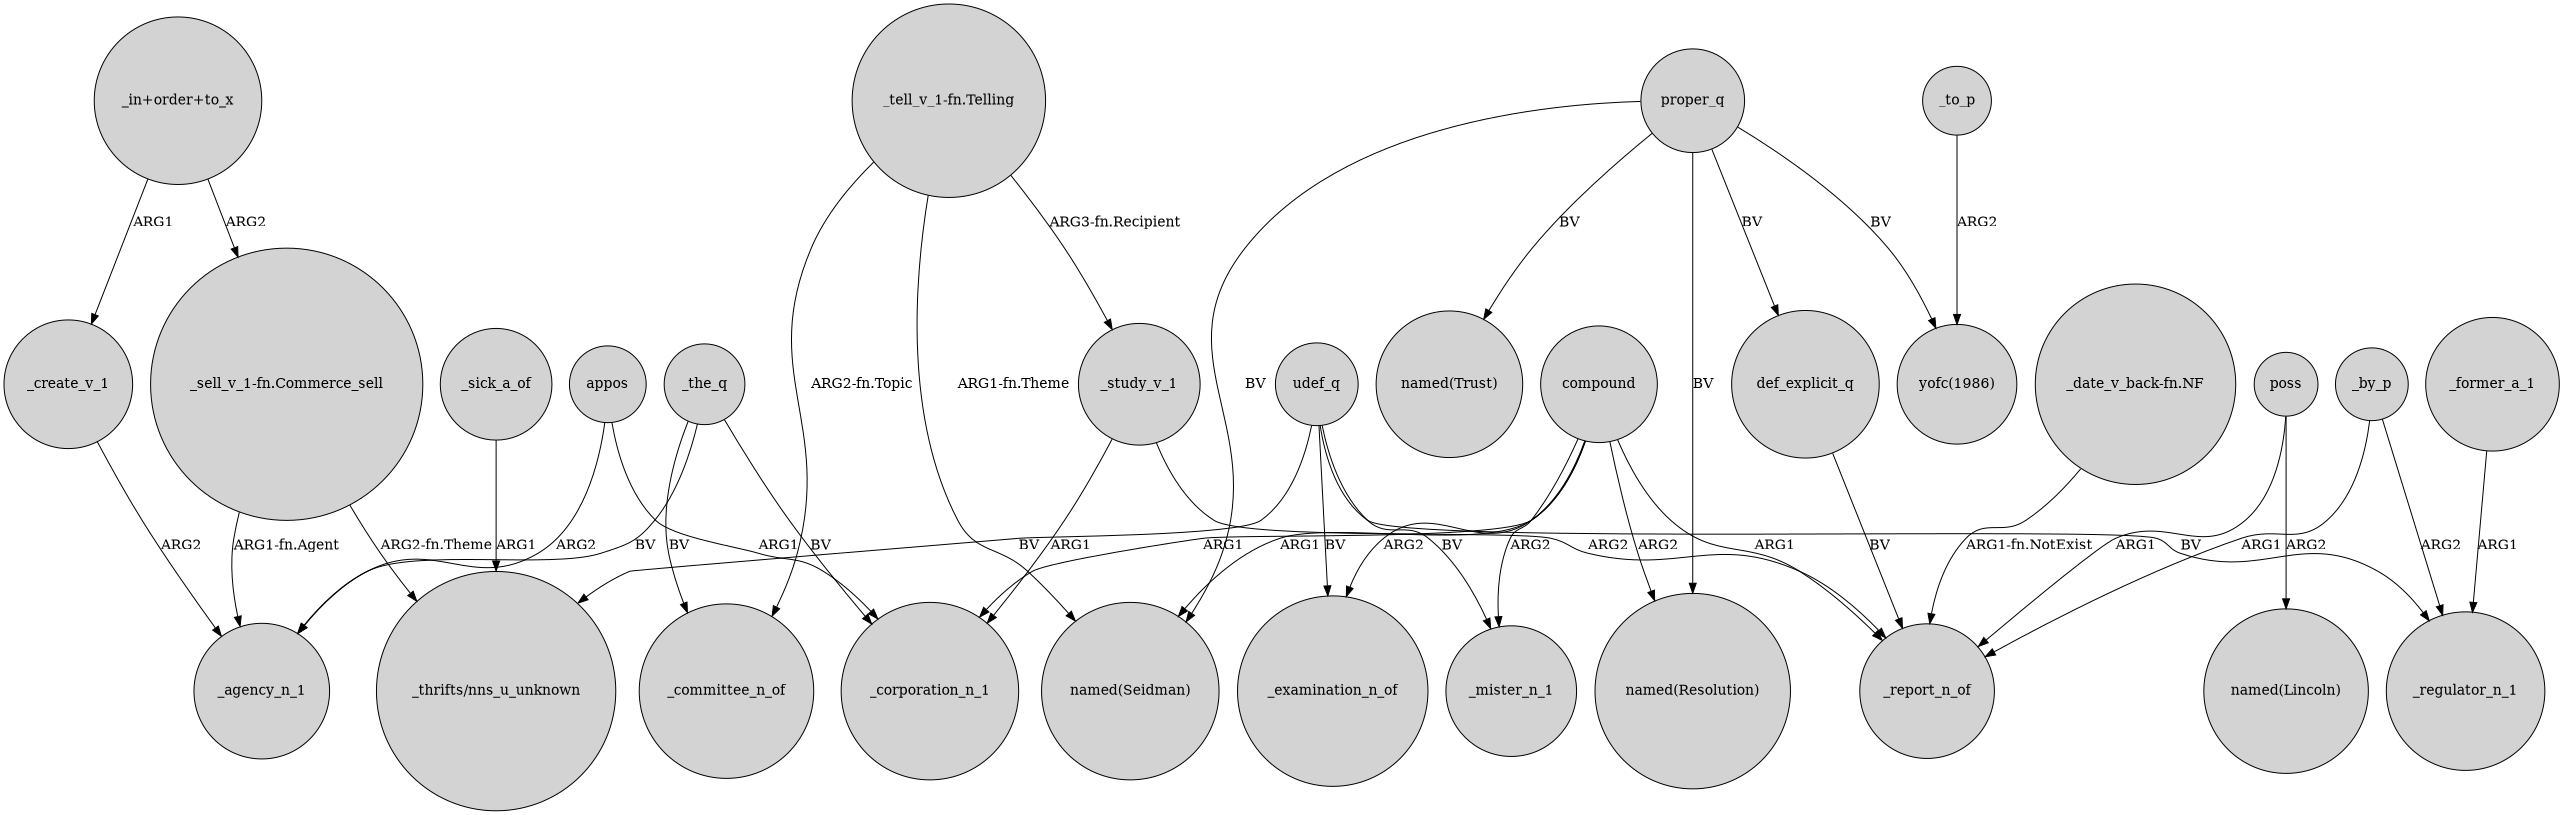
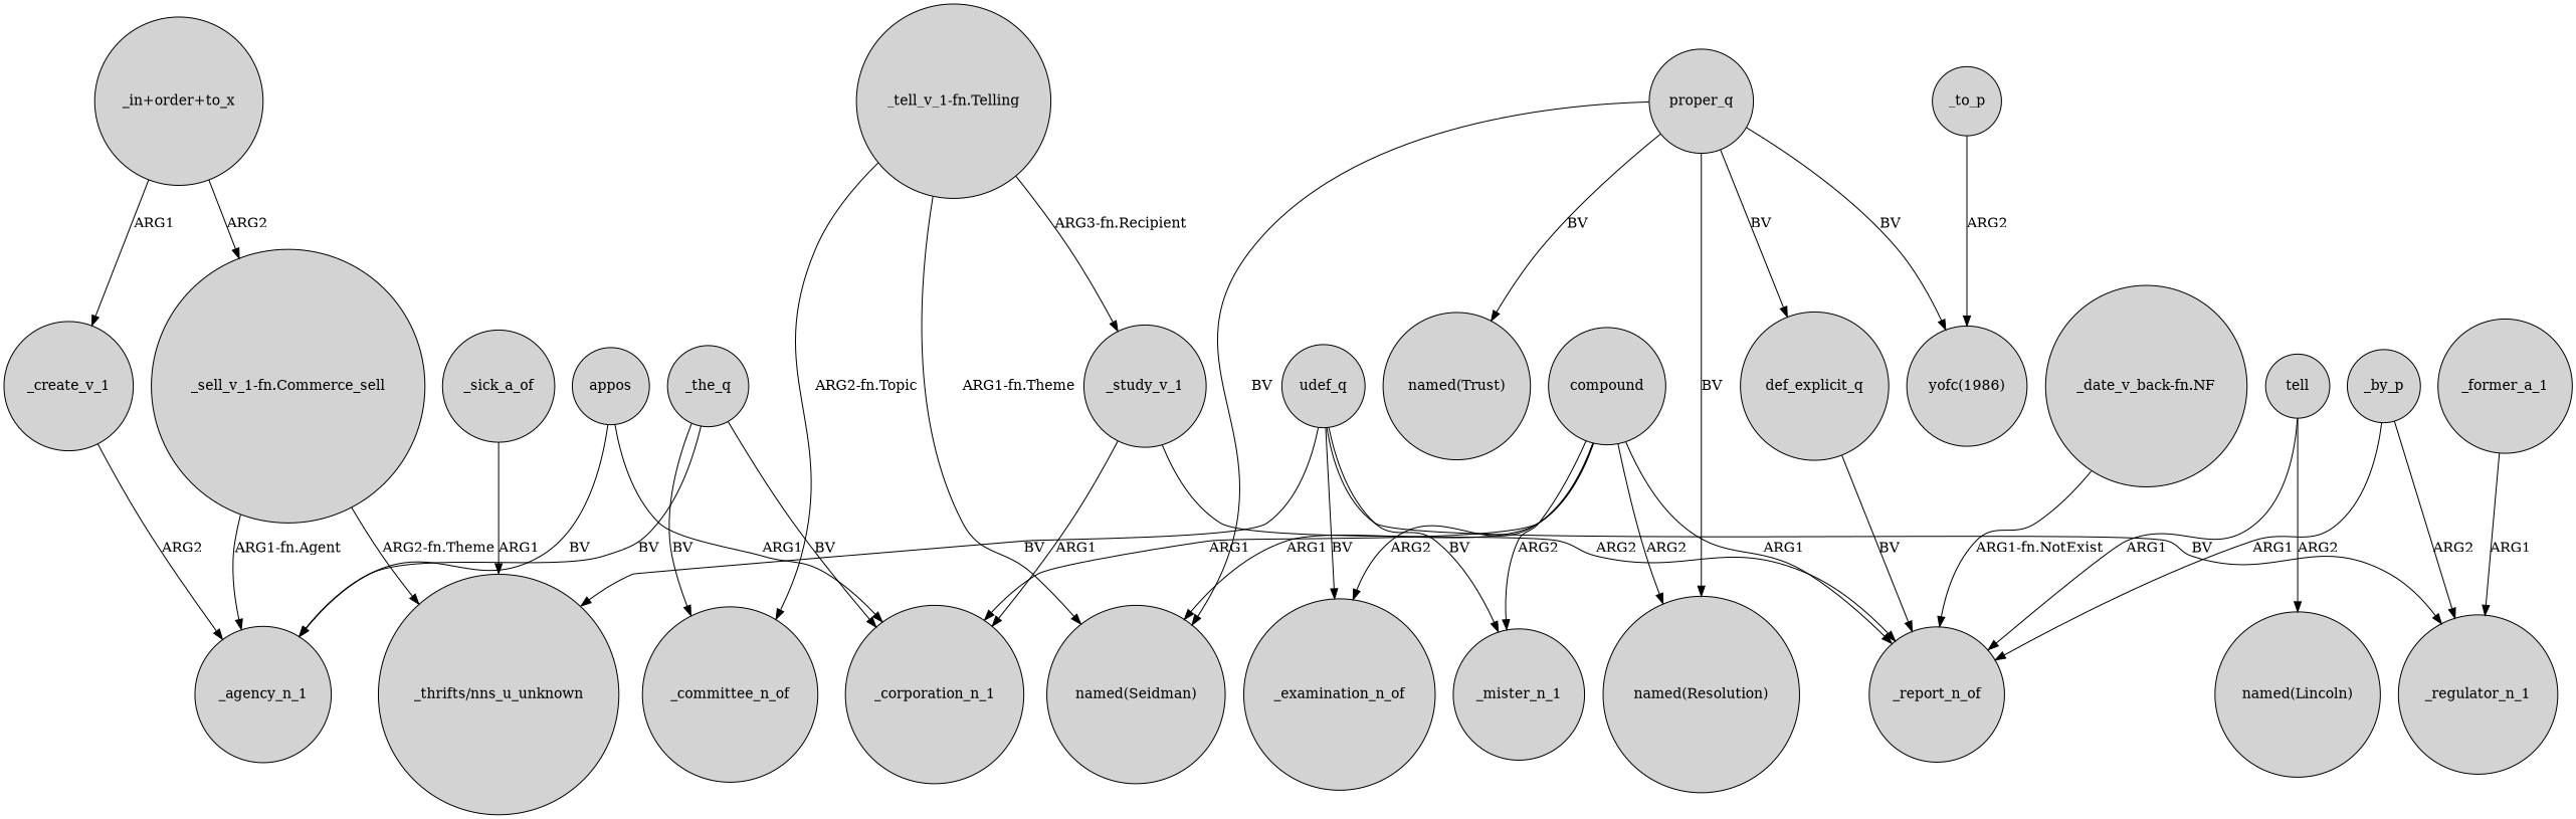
  digraph {
    node [shape=circle style=filled]
    _the_q
    _agency_n_1
    _corporation_n_1
    _committee_n_of
    compound
    _report_n_of
    _mister_n_1
    _examination_n_of
    "named(Seidman)"
    "named(Resolution)"
    "_date_v_back-fn.NF"
    "_tell_v_1-fn.Telling"
    _study_v_1
-   poss
+   poss [label=tell]
    "named(Lincoln)"
    udef_q
    "_thrifts/nns_u_unknown"
    _regulator_n_1
    _create_v_1
    "_sell_v_1-fn.Commerce_sell"
    appos
    _sick_a_of
    proper_q
    "named(Trust)"
    "yofc(1986)"
    def_explicit_q
    "_in+order+to_x"
    _by_p
    _former_a_1
    _to_p
    _the_q -> _agency_n_1 [label=BV]
    _the_q -> _corporation_n_1 [label=BV]
    _the_q -> _committee_n_of [label=BV]
    compound -> _corporation_n_1 [label=ARG1]
    compound -> _report_n_of [label=ARG1]
    compound -> _mister_n_1 [label=ARG2]
    compound -> _examination_n_of [label=ARG2]
    compound -> "named(Seidman)" [label=ARG1]
    compound -> "named(Resolution)" [label=ARG2]
    "_date_v_back-fn.NF" -> _report_n_of [label="ARG1-fn.NotExist"]
    "_tell_v_1-fn.Telling" -> _committee_n_of [label="ARG2-fn.Topic"]
    "_tell_v_1-fn.Telling" -> "named(Seidman)" [label="ARG1-fn.Theme"]
    "_tell_v_1-fn.Telling" -> _study_v_1 [label="ARG3-fn.Recipient"]
    _study_v_1 -> _corporation_n_1 [label=ARG1]
    _study_v_1 -> _report_n_of [label=ARG2]
    poss -> _report_n_of [label=ARG1]
    poss -> "named(Lincoln)" [label=ARG2]
    udef_q -> _mister_n_1 [label=BV]
    udef_q -> _examination_n_of [label=BV]
    udef_q -> "_thrifts/nns_u_unknown" [label=BV]
    udef_q -> _regulator_n_1 [label=BV]
    _create_v_1 -> _agency_n_1 [label=ARG2]
    "_sell_v_1-fn.Commerce_sell" -> _agency_n_1 [label="ARG1-fn.Agent"]
    "_sell_v_1-fn.Commerce_sell" -> "_thrifts/nns_u_unknown" [label="ARG2-fn.Theme"]
-   appos -> _agency_n_1 [label=ARG2]
+   appos -> _agency_n_1 [label=BV]
    appos -> _corporation_n_1 [label=ARG1]
    _sick_a_of -> "_thrifts/nns_u_unknown" [label=ARG1]
    proper_q -> "named(Seidman)" [label=BV]
    proper_q -> "named(Resolution)" [label=BV]
    proper_q -> "named(Trust)" [label=BV]
    proper_q -> "yofc(1986)" [label=BV]
    proper_q -> def_explicit_q [label=BV]
    def_explicit_q -> _report_n_of [label=BV]
    "_in+order+to_x" -> _create_v_1 [label=ARG1]
    "_in+order+to_x" -> "_sell_v_1-fn.Commerce_sell" [label=ARG2]
    _by_p -> _report_n_of [label=ARG1]
    _by_p -> _regulator_n_1 [label=ARG2]
    _former_a_1 -> _regulator_n_1 [label=ARG1]
    _to_p -> "yofc(1986)" [label=ARG2]
  }
